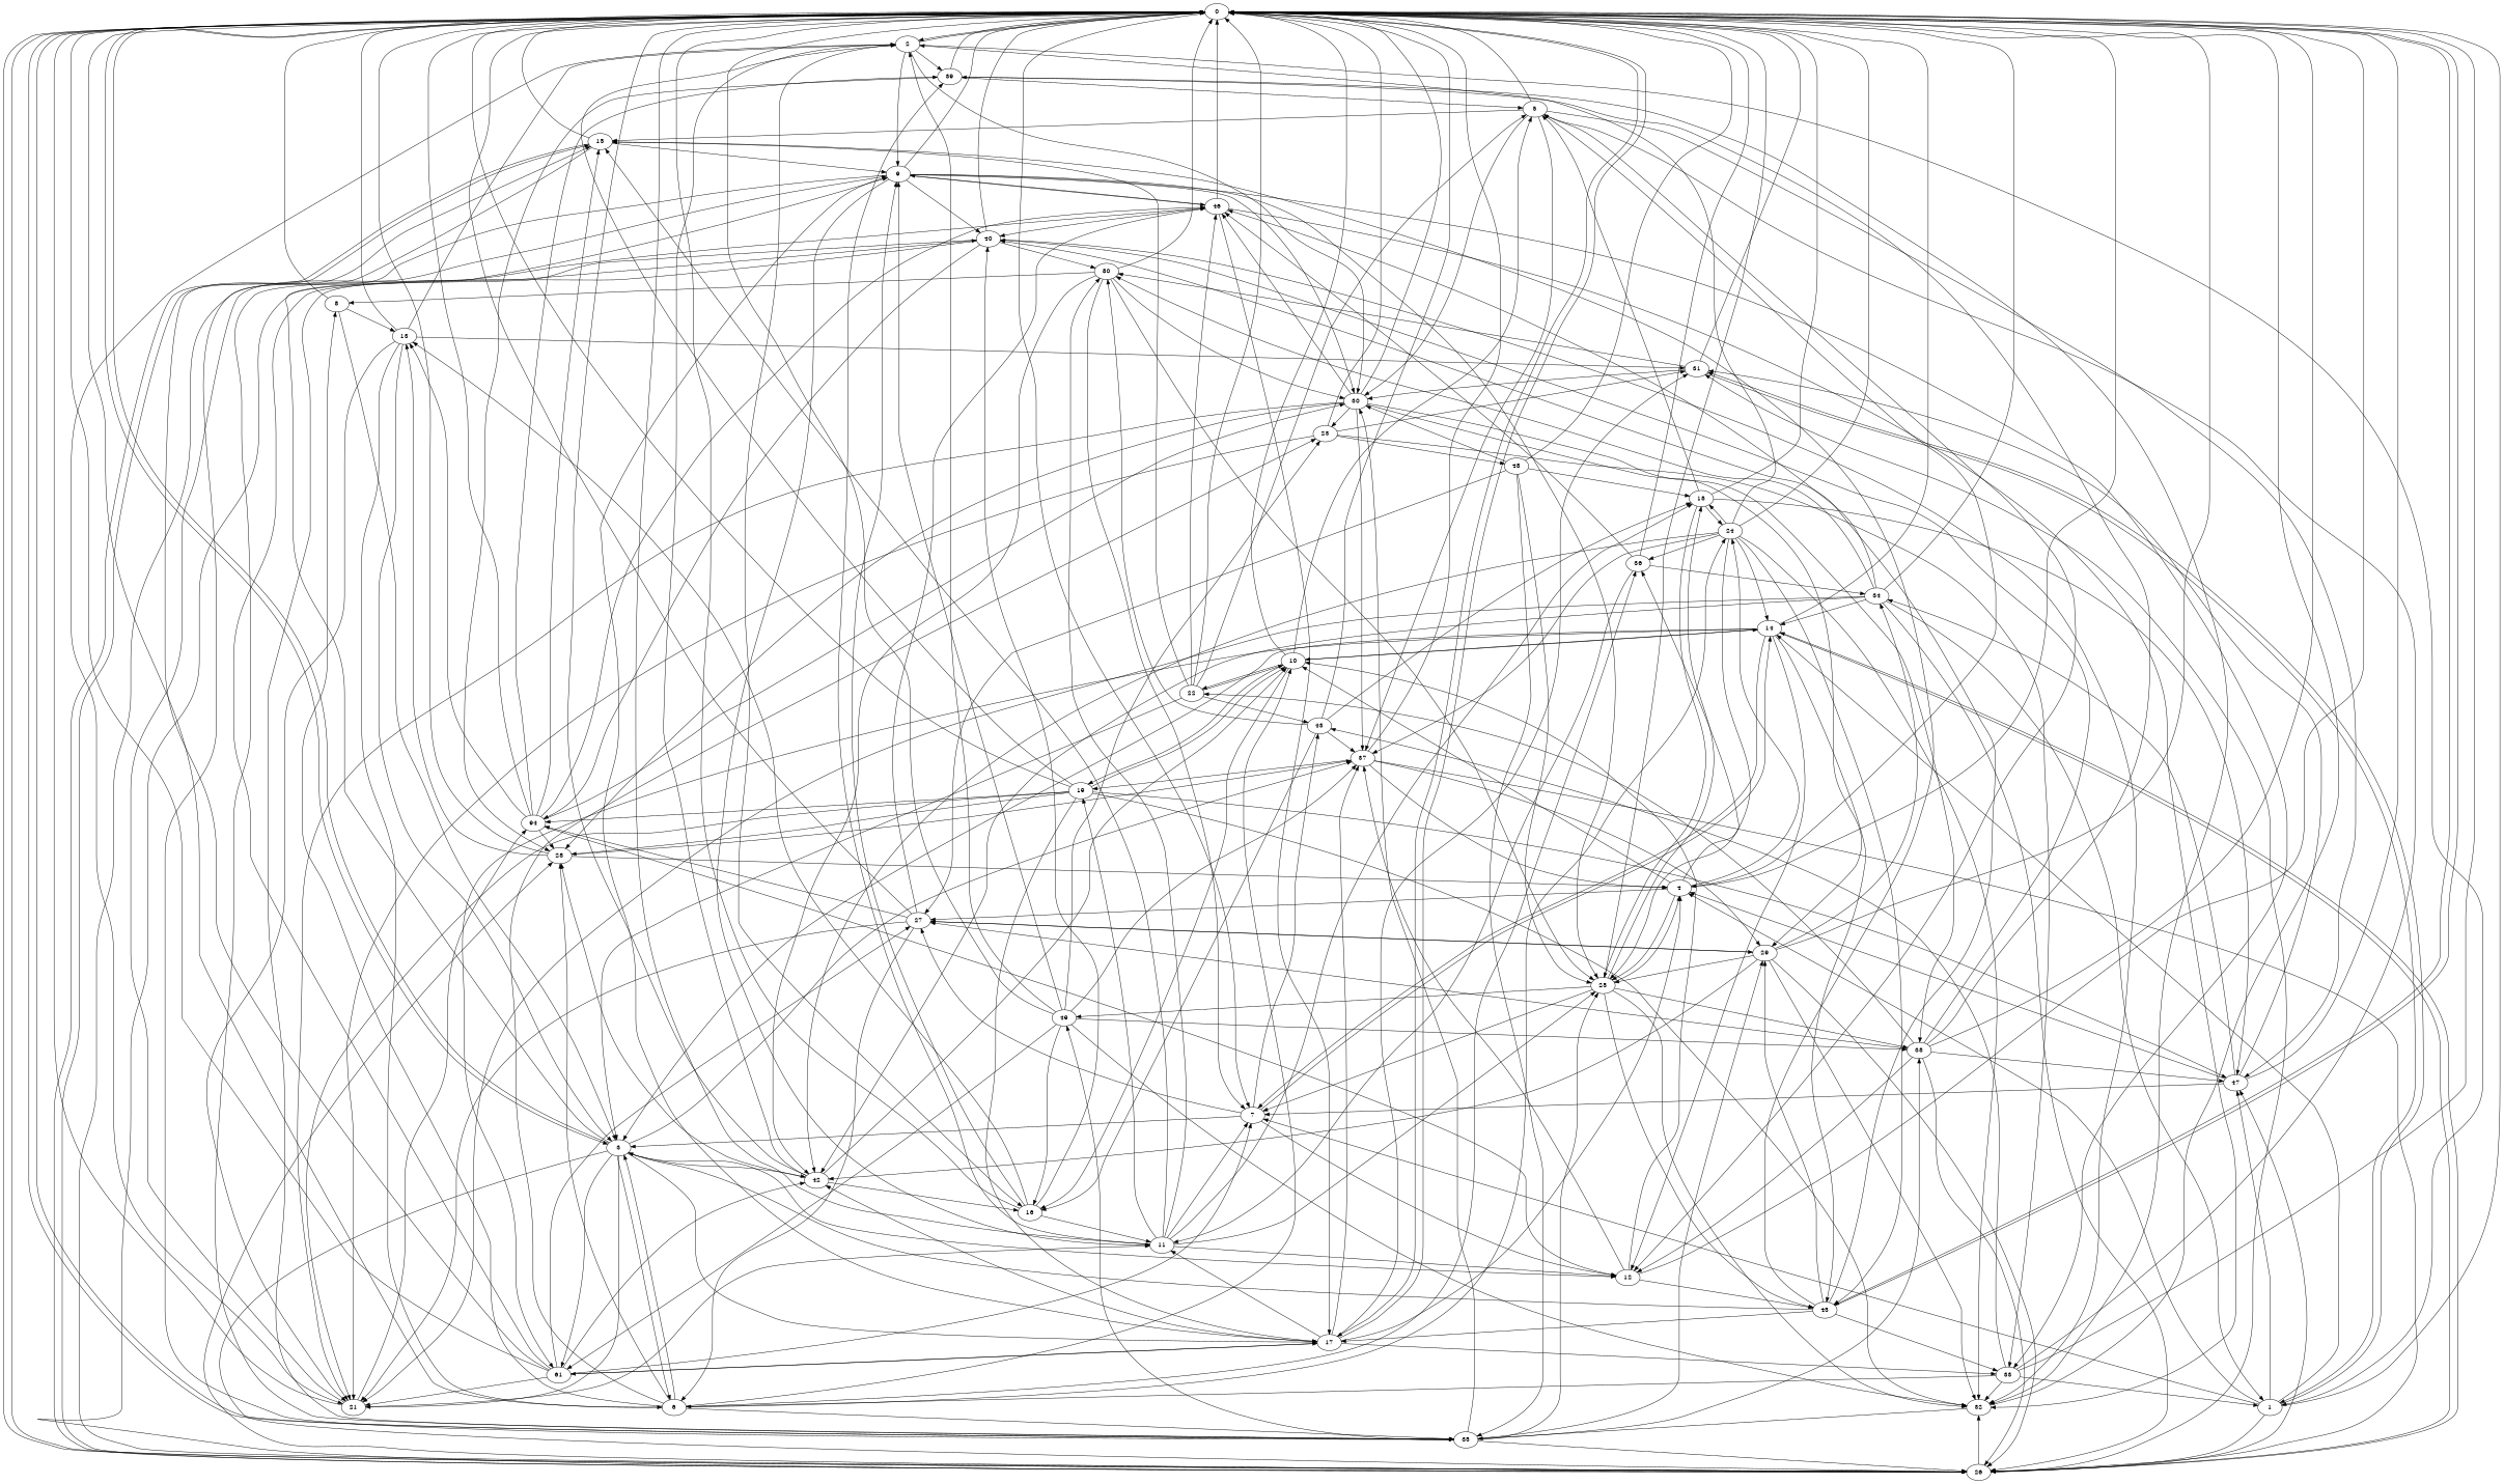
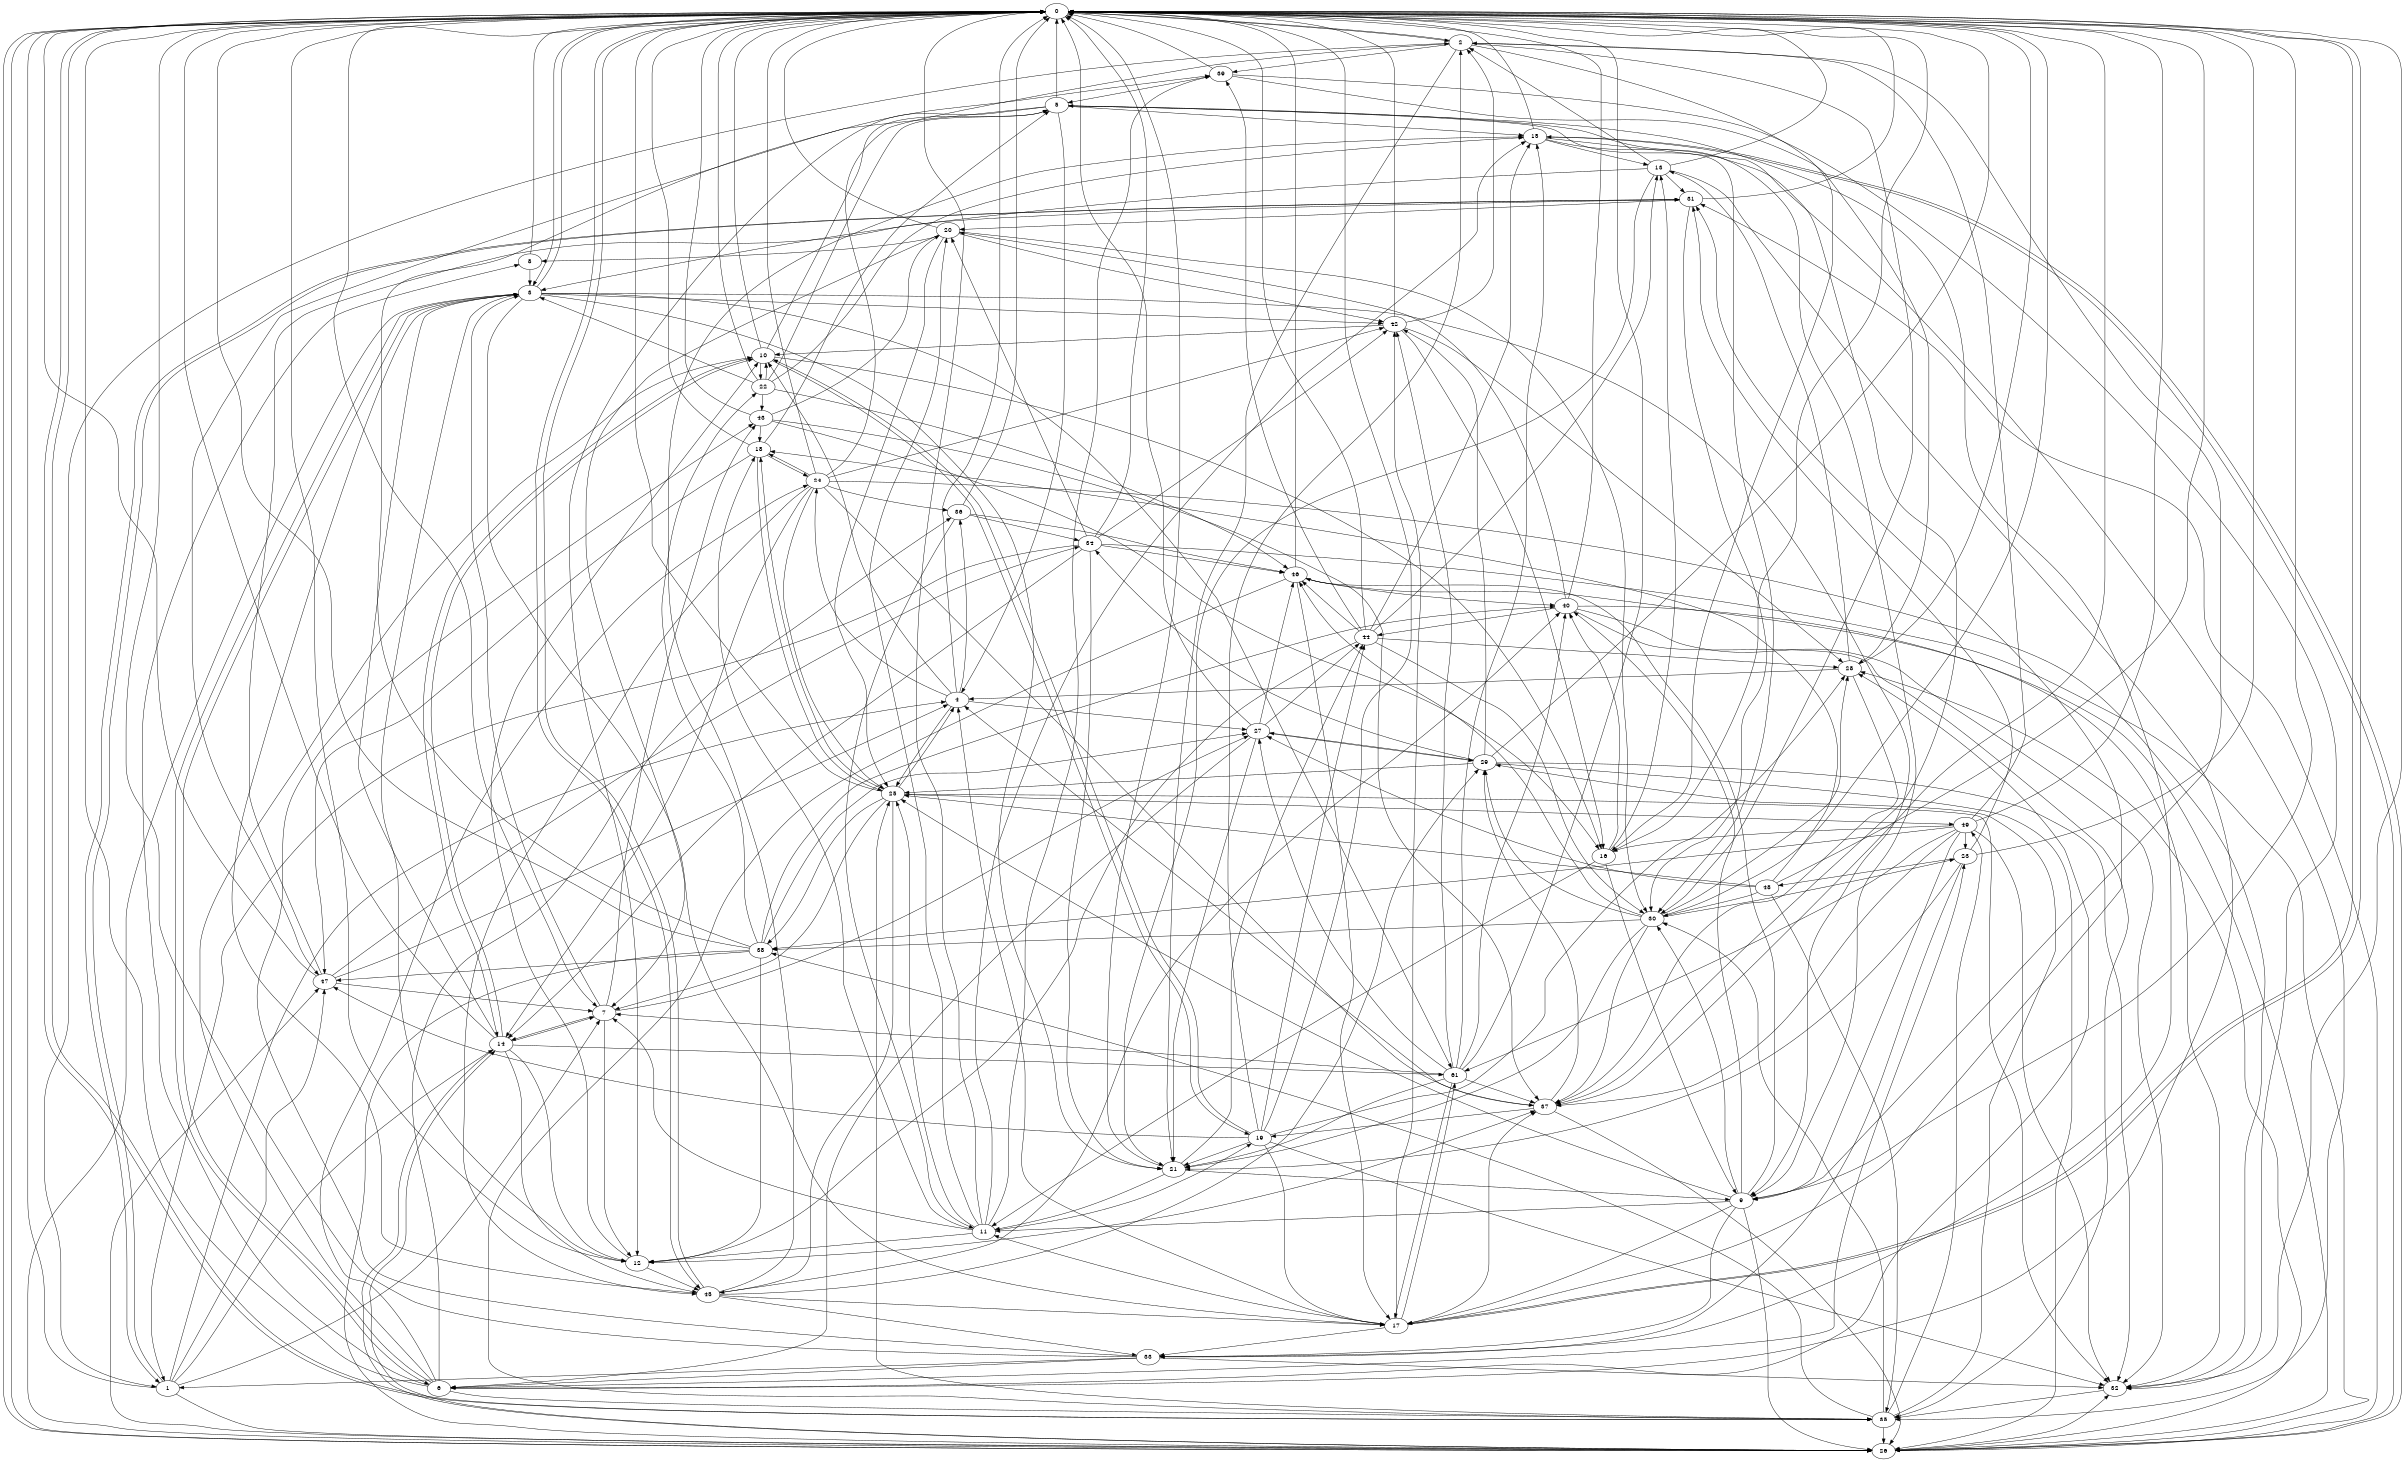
  strict digraph {
    node [component_delay=3]
    edge [wire_delay=1]
    0
    2
    3
    17
    26
    35
    45
    7
    1
    9
    16
    21
    30
    39
    6
    12
    37
    n18 [label=61]
    42
    4
    31
    11
    33
    14
    47
    15
    28
    32
    25
    38
    49
    29
    40
    46
    13
-   44 [label=94]
+   44
    23
    5
    10
    24
    36
    8
    19
    27
-   20 [label=80]
+   20
    18
    43
    34
    22
    48
    0 -> 2
    0 -> 3
    0 -> 17
    0 -> 26
    0 -> 35
    0 -> 45
    0 -> 7
    2 -> 0
    2 -> 1
    2 -> 9
    2 -> 16
    2 -> 21
    2 -> 30
    2 -> 39
    3 -> 0
    3 -> 17
    3 -> 26
    3 -> 9
    3 -> 21
    3 -> 6
    3 -> 12
-   3 -> 37
+   n18 -> 37
    3 -> n18
    3 -> 42
    17 -> 0
    17 -> 37
    17 -> n18
    17 -> 42
    17 -> 4
    17 -> 31
    17 -> 11
    17 -> 33
    26 -> 0
    26 -> 31
    26 -> 14
    26 -> 47
    26 -> 15
    26 -> 28
    26 -> 32
    35 -> 0
    35 -> 26
    35 -> 30
    35 -> 25
    35 -> 38
    35 -> 49
    35 -> 29
    45 -> 0
    45 -> 3
    45 -> 17
    45 -> 33
    45 -> 15
    45 -> 29
    45 -> 40
    7 -> 3
    7 -> 12
    7 -> 14
    7 -> 27
    7 -> 43
    1 -> 0
    1 -> 26
    1 -> 7
    1 -> 4
    1 -> 31
    1 -> 14
    1 -> 47
    9 -> 0
    9 -> 17
    9 -> 26
    9 -> 30
    9 -> 11
    9 -> 33
    9 -> 25
    9 -> 40
    9 -> 46
    16 -> 0
    16 -> 9
    16 -> 11
    16 -> 40
    16 -> 13
    21 -> 0
    21 -> 9
    21 -> 11
    21 -> 44
    30 -> 0
    30 -> 21
    30 -> 37
    30 -> 28
    30 -> 38
    30 -> 29
    30 -> 46
    30 -> 23
    39 -> 0
    39 -> 28
    39 -> 32
    39 -> 5
    6 -> 0
    6 -> 3
    6 -> 35
    6 -> 28
    6 -> 23
    6 -> 10
    6 -> 24
    6 -> 36
    6 -> 8
    12 -> 0
    12 -> 45
    12 -> 37
    12 -> 10
    37 -> 0
    37 -> 26
    37 -> 4
    37 -> 29
    37 -> 19
    n18 -> 0
    n18 -> 17
    n18 -> 7
    n18 -> 21
    n18 -> 42
    n18 -> 15
    n18 -> 40
    n18 -> 27
    42 -> 0
    42 -> 2
    42 -> 16
    42 -> 28
    42 -> 10
    4 -> 0
    4 -> 25
    4 -> 10
    4 -> 24
    4 -> 36
    4 -> 27
    31 -> 0
    31 -> 1
    31 -> 30
    31 -> 20
    11 -> 0
    11 -> 7
    11 -> 39
    11 -> 12
    11 -> 15
    11 -> 25
    11 -> 19
    11 -> 20
    11 -> 18
    33 -> 0
    33 -> 1
    33 -> 6
    33 -> 32
    33 -> 5
    33 -> 43
    14 -> 0
    14 -> 3
    14 -> 26
    14 -> 45
    14 -> 7
    14 -> 12
    14 -> n18
    14 -> 10
    47 -> 0
    47 -> 7
    47 -> 4
    47 -> 31
    47 -> 34
    15 -> 0
    15 -> 26
    15 -> 35
    15 -> 9
    28 -> 0
    28 -> 37
    28 -> 4
    28 -> 13
    32 -> 0
    32 -> 35
    25 -> 0
    25 -> 45
    25 -> 7
    25 -> 4
    25 -> 32
    25 -> 38
    25 -> 49
    25 -> 18
    38 -> 0
    38 -> 26
    38 -> 39
    38 -> 12
    38 -> 47
    38 -> 40
    38 -> 27
    38 -> 22
    49 -> 0
    49 -> 2
    49 -> 9
    49 -> 16
    49 -> 37
    49 -> n18
    49 -> 32
    49 -> 38
    49 -> 23
    29 -> 0
    29 -> 26
    29 -> 42
    29 -> 32
    29 -> 25
    29 -> 27
    29 -> 34
    40 -> 0
    40 -> 26
    40 -> 35
    40 -> 32
    40 -> 44
    40 -> 20
    46 -> 0
    46 -> 17
    46 -> 35
-   46 -> 9
    46 -> 32
    46 -> 40
    13 -> 0
    13 -> 2
    13 -> 3
    13 -> 21
    13 -> 6
    13 -> 31
    44 -> 0
    44 -> 30
    44 -> 39
    44 -> 12
    44 -> 15
    44 -> 28
    44 -> 46
    44 -> 13
    23 -> 0
    23 -> 21
    23 -> 31
    23 -> 33
    23 -> 48
    5 -> 0
    5 -> 30
    5 -> 12
    5 -> 37
    5 -> 4
    5 -> 47
    5 -> 15
    10 -> 0
    10 -> 16
    10 -> 14
    10 -> 5
    10 -> 19
    10 -> 22
    24 -> 0
    24 -> 2
    24 -> 45
    24 -> 37
    24 -> 42
    24 -> 14
    24 -> 32
    24 -> 25
    24 -> 36
    24 -> 18
    36 -> 0
    36 -> 11
    36 -> 46
    36 -> 34
    8 -> 0
    8 -> 3
-   8 -> 13
+   15 -> 13
    19 -> 0
    19 -> 2
    19 -> 17
    19 -> 21
    19 -> 47
    19 -> 28
    19 -> 32
    19 -> 44
    19 -> 10
    27 -> 0
    27 -> 21
    27 -> 6
    27 -> 29
    27 -> 46
    27 -> 44
    20 -> 0
    20 -> 7
    20 -> 30
    20 -> 42
    20 -> 25
    20 -> 8
    18 -> 0
    18 -> 47
    18 -> 25
    18 -> 5
    18 -> 24
    43 -> 0
    43 -> 16
    43 -> 37
    43 -> 20
    43 -> 18
    34 -> 0
    34 -> 26
    34 -> 1
    34 -> 21
    34 -> 42
    34 -> 14
    34 -> 46
    34 -> 20
    22 -> 0
    22 -> 3
    22 -> 15
    22 -> 46
    22 -> 5
    22 -> 10
    22 -> 43
    48 -> 0
    48 -> 35
    48 -> 30
    48 -> 25
    48 -> 27
    48 -> 18
  }
